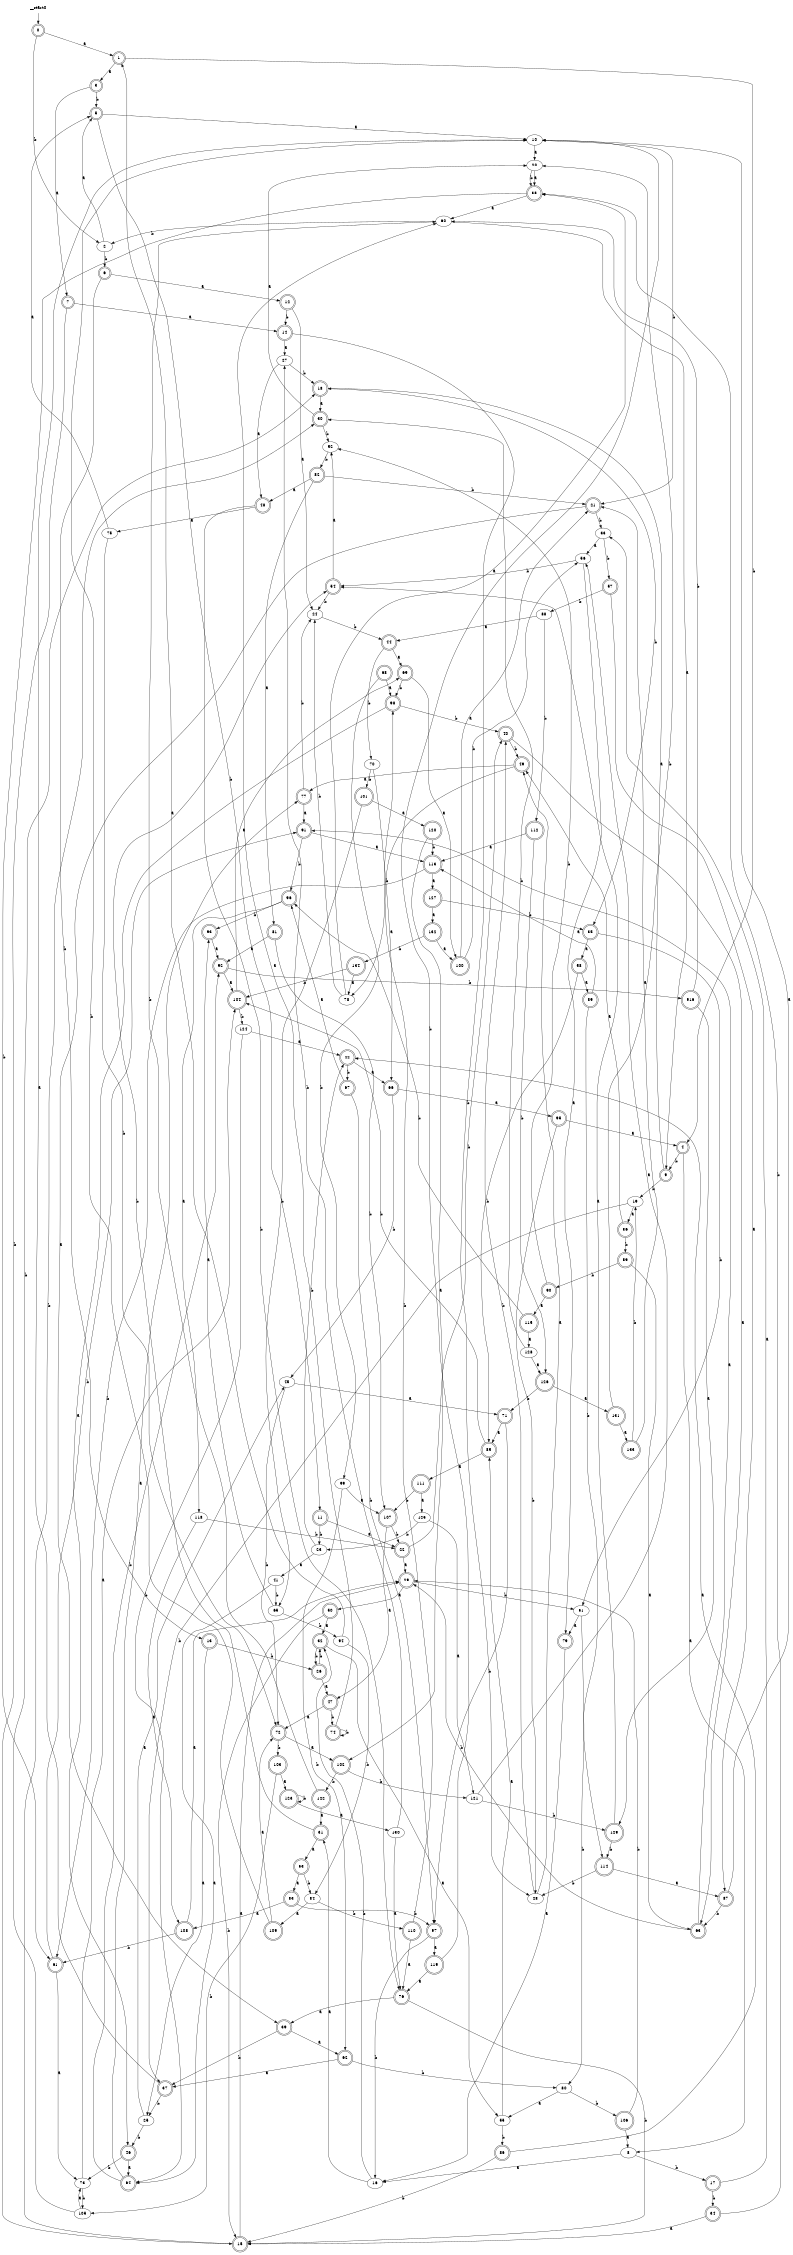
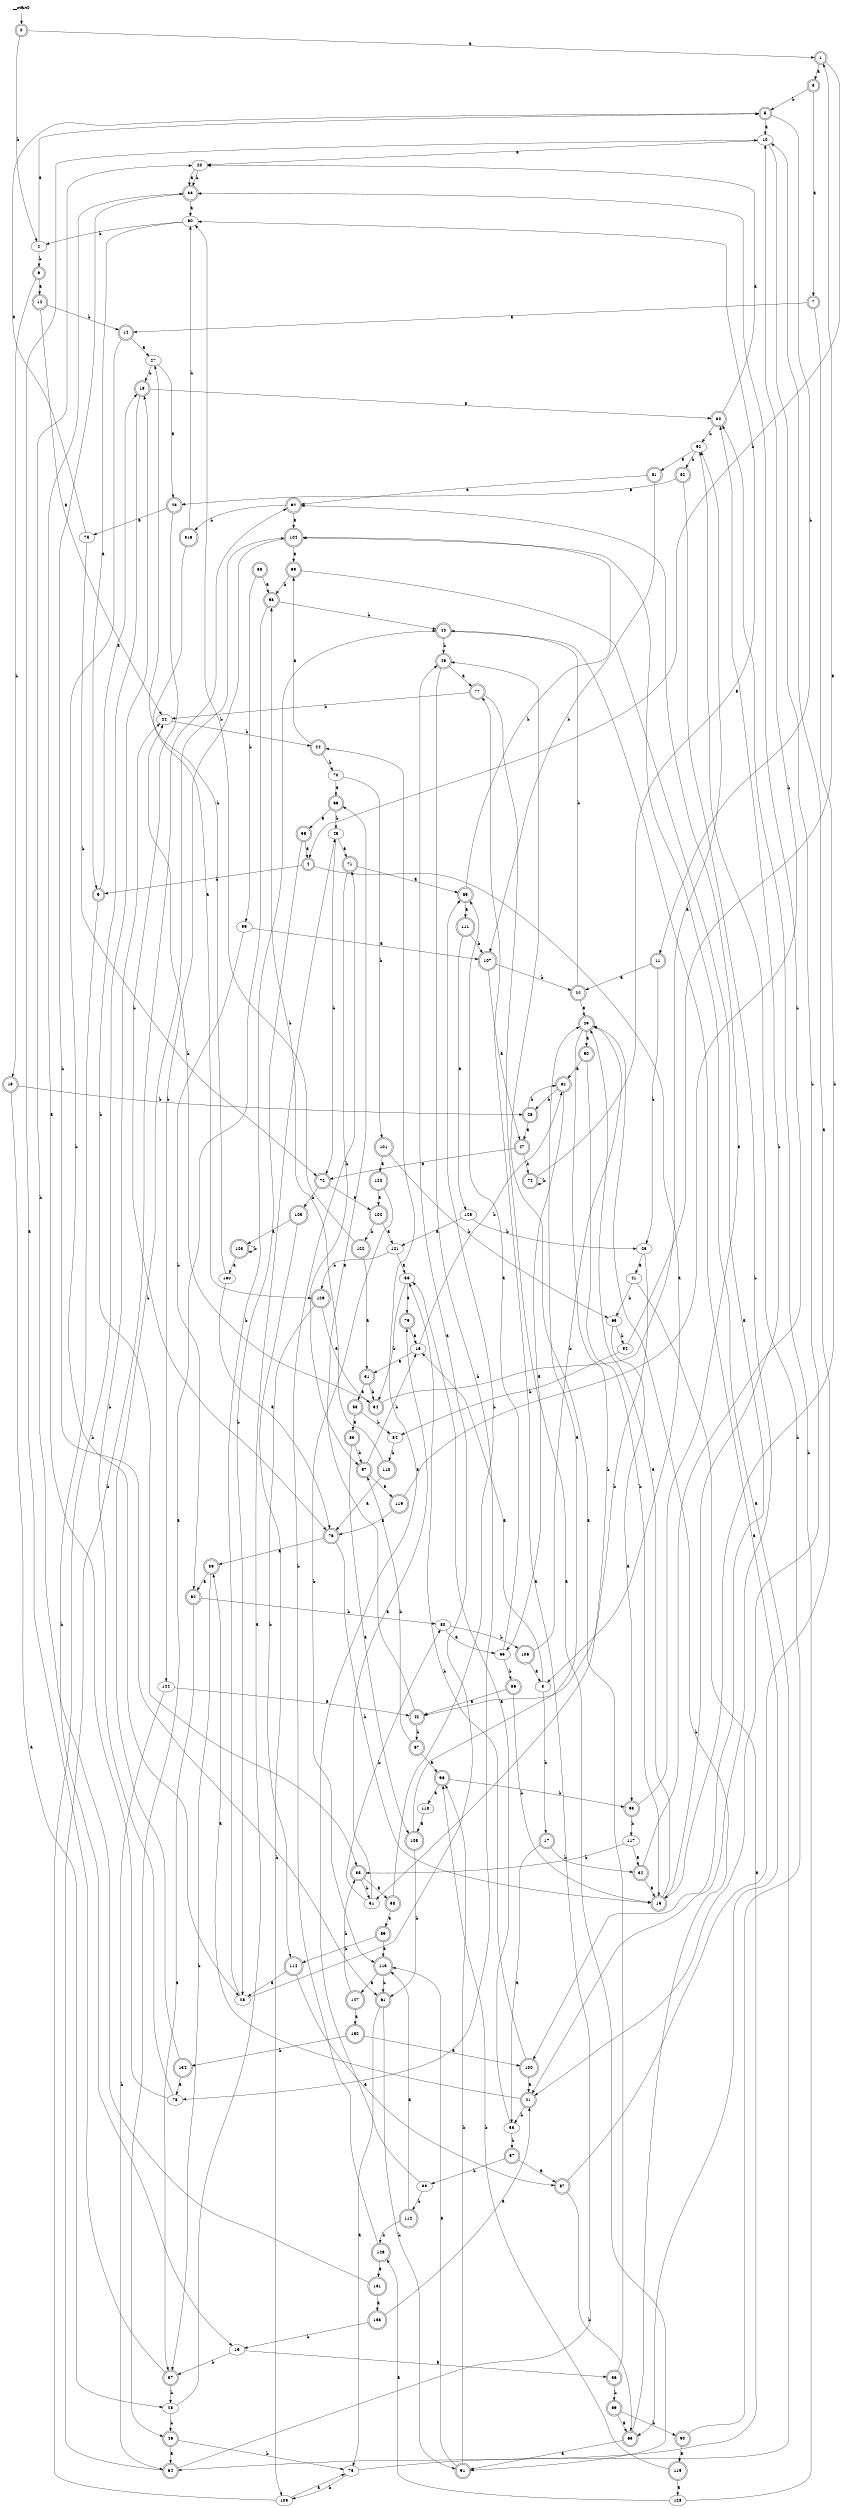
  digraph {
    node [shape=doublecircle]
    __start0 [shape=none]
    0
    1
    2 [shape=""]
    3
    4
    5
    6
    7
    8 [shape=""]
    9
    10 [shape=""]
    11
    12
    13
    14
    15
    16 [shape=""]
    17
    18
    19 [shape=""]
    20 [shape=""]
    21
    22
    23 [shape=""]
    24 [shape=""]
    25 [shape=""]
    26
    27 [shape=""]
    28 [shape=""]
    29
    30
    31
    32
    33 [shape=""]
    34
    35
    36
    37
    38
    39
    40
    41 [shape=""]
    42
    44
    45 [shape=""]
    46
    47
    48
    49
    50
    51 [shape=""]
    52 [shape=""]
    53
    54
    55 [shape=""]
    56 [shape=""]
    57
    58
    59
    60 [shape=""]
    61
    62
    63
    64
    65 [shape=""]
    66
    67
    69
    70 [shape=""]
    71
    72
    73 [shape=""]
    74
    75 [shape=""]
    76
    77
    78 [shape=""]
    79
    80 [shape=""]
    81
    82
    83
    84 [shape=""]
    85
    86
    87
    88 [shape=""]
    89
    90
    91
    92
    93
    94 [shape=""]
    95
    96
    97
    68
    98
    99 [shape=""]
    100
    101
    102
    103
    104
    105 [shape=""]
    106
    107
    108
-   109
    110
    111
    112
    113
    114
    115
    n117 [label=916]
+   117 [shape=""]
    118 [shape=""]
    119
    120
    121 [shape=""]
    122
    123
    124 [shape=ellipse]
    125 [shape=""]
    126
    127
    128 [shape=""]
    129
    130 [shape=""]
    131
    132
    133
    134
    __start0 -> 0
    0 -> 1 [label=a]
    0 -> 2 [label=b]
    1 -> 3 [label=a]
    1 -> 4 [label=b]
    2 -> 5 [label=a]
    2 -> 6 [label=b]
    3 -> 5 [label=b]
    3 -> 7 [label=a]
    4 -> 8 [label=a]
    4 -> 9 [label=b]
    5 -> 10 [label=a]
    5 -> 11 [label=b]
    6 -> 12 [label=a]
    6 -> 13 [label=b]
    7 -> 14 [label=a]
    7 -> 15 [label=b]
    8 -> 16 [label=a]
    8 -> 17 [label=b]
    9 -> 18 [label=a]
    9 -> 19 [label=b]
    10 -> 20 [label=a]
    10 -> 21 [label=b]
    11 -> 22 [label=a]
    11 -> 23 [label=b]
    12 -> 14 [label=b]
    12 -> 24 [label=a]
    13 -> 25 [label=a]
    13 -> 26 [label=b]
    14 -> 27 [label=a]
    14 -> 28 [label=b]
    15 -> 29 [label=a]
    15 -> 30 [label=b]
    16 -> 31 [label=a]
    16 -> 32 [label=b]
    17 -> 33 [label=a]
    17 -> 34 [label=b]
    18 -> 30 [label=a]
    18 -> 35 [label=b]
    19 -> 36 [label=a]
    19 -> 37 [label=b]
    20 -> 38 [label=a]
    20 -> 38 [label=b]
    21 -> 33 [label=b]
    21 -> 39 [label=a]
    22 -> 29 [label=a]
    22 -> 40 [label=b]
    23 -> 41 [label=a]
    23 -> 42 [label=b]
    24 -> 44 [label=b]
    25 -> 45 [label=a]
    25 -> 46 [label=b]
    26 -> 32 [label=b]
    26 -> 47 [label=a]
    27 -> 18 [label=b]
    27 -> 48 [label=a]
    28 -> 40 [label=b]
    28 -> 49 [label=a]
    29 -> 50 [label=a]
    29 -> 51 [label=b]
    30 -> 20 [label=a]
    30 -> 52 [label=b]
    31 -> 53 [label=a]
    31 -> 54 [label=b]
    32 -> 26 [label=b]
    32 -> 55 [label=a]
    33 -> 56 [label=a]
    33 -> 57 [label=b]
    34 -> 15 [label=a]
    34 -> 38 [label=b]
    35 -> 51 [label=b]
    35 -> 58 [label=a]
    36 -> 49 [label=a]
    36 -> 59 [label=b]
    37 -> 10 [label=a]
    37 -> 25 [label=b]
    38 -> 60 [label=a]
    38 -> 61 [label=b]
    39 -> 37 [label=b]
    39 -> 62 [label=a]
    40 -> 49 [label=b]
    40 -> 63 [label=a]
    41 -> 64 [label=a]
    41 -> 65 [label=b]
    42 -> 66 [label=a]
    42 -> 67 [label=b]
    44 -> 69 [label=a]
    44 -> 70 [label=b]
    45 -> 71 [label=a]
    45 -> 72 [label=b]
    46 -> 64 [label=a]
    46 -> 73 [label=b]
    47 -> 72 [label=a]
    47 -> 74 [label=b]
    48 -> 75 [label=a]
    48 -> 76 [label=b]
    49 -> 77 [label=a]
    49 -> 78 [label=b]
    50 -> 15 [label=b]
    50 -> 32 [label=a]
    51 -> 79 [label=a]
    51 -> 80 [label=b]
-   82 -> 81 [label=a]
+   52 -> 81 [label=a]
    52 -> 82 [label=b]
    53 -> 83 [label=a]
    53 -> 84 [label=b]
    54 -> 24 [label=b]
    54 -> 52 [label=a]
    55 -> 85 [label=a]
    55 -> 86 [label=b]
    56 -> 54 [label=b]
    56 -> 79 [label=a]
    57 -> 87 [label=a]
    57 -> 88 [label=b]
    58 -> 85 [label=b]
    58 -> 89 [label=a]
    59 -> 63 [label=a]
    59 -> 90 [label=b]
    60 -> 2 [label=b]
    60 -> 9 [label=a]
    61 -> 73 [label=a]
    61 -> 91 [label=b]
    62 -> 37 [label=a]
    62 -> 80 [label=b]
    63 -> 29 [label=b]
    63 -> 91 [label=a]
    64 -> 77 [label=a]
    64 -> 92 [label=b]
    65 -> 93 [label=a]
    65 -> 94 [label=b]
    66 -> 45 [label=b]
    66 -> 95 [label=a]
    67 -> 96 [label=a]
    67 -> 97 [label=b]
    69 -> 98 [label=b]
    69 -> 100 [label=a]
    70 -> 66 [label=a]
    70 -> 101 [label=b]
    71 -> 85 [label=a]
    71 -> 97 [label=b]
    72 -> 102 [label=a]
    72 -> 103 [label=b]
    73 -> 104 [label=a]
    73 -> 105 [label=b]
    74 -> 60 [label=a]
    74 -> 74 [label=b]
    75 -> 5 [label=a]
    75 -> 72 [label=b]
    76 -> 15 [label=b]
    76 -> 39 [label=a]
    77 -> 24 [label=b]
    77 -> 91 [label=a]
    78 -> 24 [label=b]
    78 -> 38 [label=a]
    79 -> 16 [label=a]
    80 -> 55 [label=a]
    80 -> 106 [label=b]
    81 -> 92 [label=a]
    81 -> 107 [label=b]
    82 -> 21 [label=b]
    82 -> 48 [label=a]
    83 -> 97 [label=b]
    83 -> 108 [label=a]
-   84 -> 109 [label=a]
    84 -> 110 [label=b]
    85 -> 104 [label=b]
    85 -> 111 [label=a]
    86 -> 15 [label=b]
    86 -> 42 [label=a]
    87 -> 10 [label=a]
    87 -> 63 [label=b]
    88 -> 44 [label=a]
    88 -> 112 [label=b]
    89 -> 113 [label=a]
    89 -> 114 [label=b]
    90 -> 52 [label=b]
    90 -> 115 [label=a]
    91 -> 96 [label=b]
    91 -> 113 [label=a]
    92 -> 104 [label=a]
    92 -> n117 [label=b]
    93 -> 92 [label=a]
+   93 -> 117 [label=b]
    94 -> 1 [label=a]
    94 -> 84 [label=b]
    95 -> 4 [label=a]
    95 -> 28 [label=b]
    96 -> 93 [label=b]
    96 -> 118 [label=a]
    97 -> 16 [label=b]
    97 -> 119 [label=a]
    68 -> 98 [label=a]
    68 -> 99 [label=b]
    98 -> 40 [label=b]
    98 -> 46 [label=a]
    99 -> 62 [label=b]
    99 -> 107 [label=a]
    100 -> 21 [label=a]
    100 -> 56 [label=b]
    101 -> 65 [label=b]
    101 -> 120 [label=a]
-   102 -> 121 [label=b]
+   102 -> 121 [label=a]
    102 -> 122 [label=b]
    103 -> 105 [label=b]
    103 -> 123 [label=a]
    104 -> 69 [label=a]
    104 -> 124 [label=b]
    105 -> 18 [label=b]
    105 -> 73 [label=a]
    106 -> 8 [label=a]
    106 -> 29 [label=b]
    107 -> 22 [label=b]
    107 -> 47 [label=a]
    108 -> 29 [label=a]
    108 -> 61 [label=b]
-   109 -> 10 [label=b]
-   109 -> 72 [label=a]
    110 -> 76 [label=a]
    110 -> 98 [label=b]
    111 -> 107 [label=b]
    111 -> 125 [label=a]
    112 -> 113 [label=a]
    112 -> 126 [label=b]
    113 -> 61 [label=b]
    113 -> 127 [label=a]
-   114 -> 28 [label=b]
+   114 -> 28 [label=a]
    114 -> 87 [label=a]
    115 -> 96 [label=b]
    115 -> 128 [label=a]
    n117 -> 60 [label=b]
    n117 -> 129 [label=a]
-   118 -> 22 [label=b]
+   117 -> 34 [label=a]
+   117 -> 35 [label=b]
    118 -> 108 [label=a]
    119 -> 10 [label=b]
    119 -> 76 [label=a]
    120 -> 102 [label=a]
    120 -> 113 [label=b]
    121 -> 56 [label=a]
    121 -> 129 [label=b]
    122 -> 31 [label=a]
    122 -> 60 [label=b]
    123 -> 123 [label=b]
    123 -> 130 [label=a]
    124 -> 42 [label=a]
    124 -> 64 [label=b]
    125 -> 23 [label=b]
    125 -> 121 [label=a]
    126 -> 71 [label=b]
    126 -> 131 [label=a]
    127 -> 35 [label=b]
    127 -> 132 [label=a]
    128 -> 30 [label=b]
    128 -> 126 [label=a]
    129 -> 54 [label=a]
    129 -> 114 [label=b]
    130 -> 27 [label=b]
    130 -> 76 [label=a]
    131 -> 20 [label=b]
    131 -> 133 [label=a]
    132 -> 100 [label=a]
    132 -> 134 [label=b]
    133 -> 19 [label=b]
    133 -> 21 [label=a]
    134 -> 78 [label=a]
    134 -> 104 [label=b]
  }
